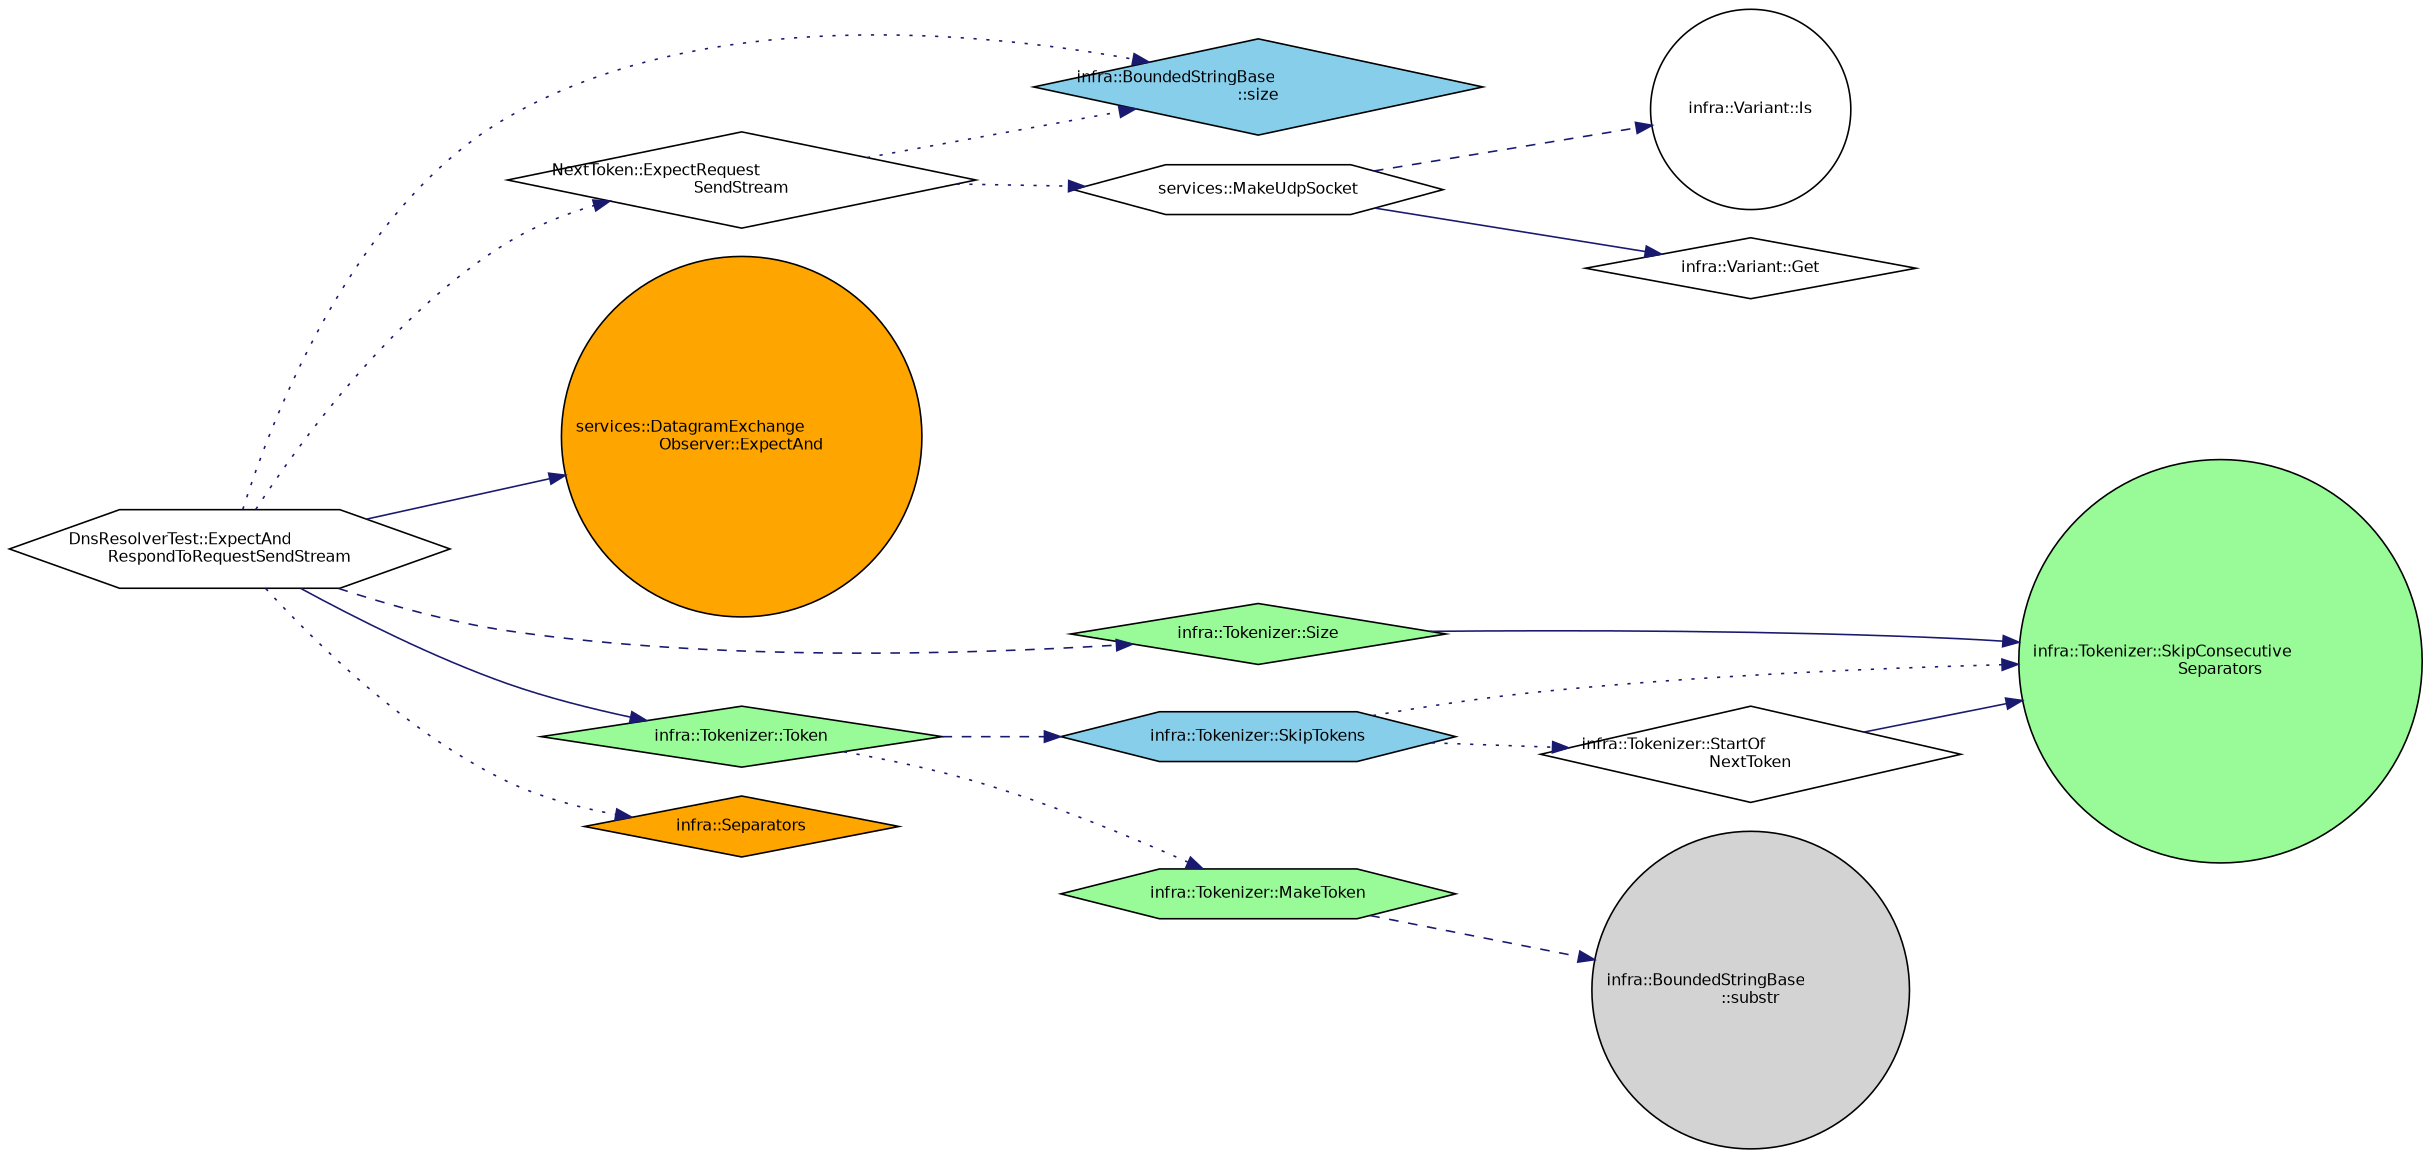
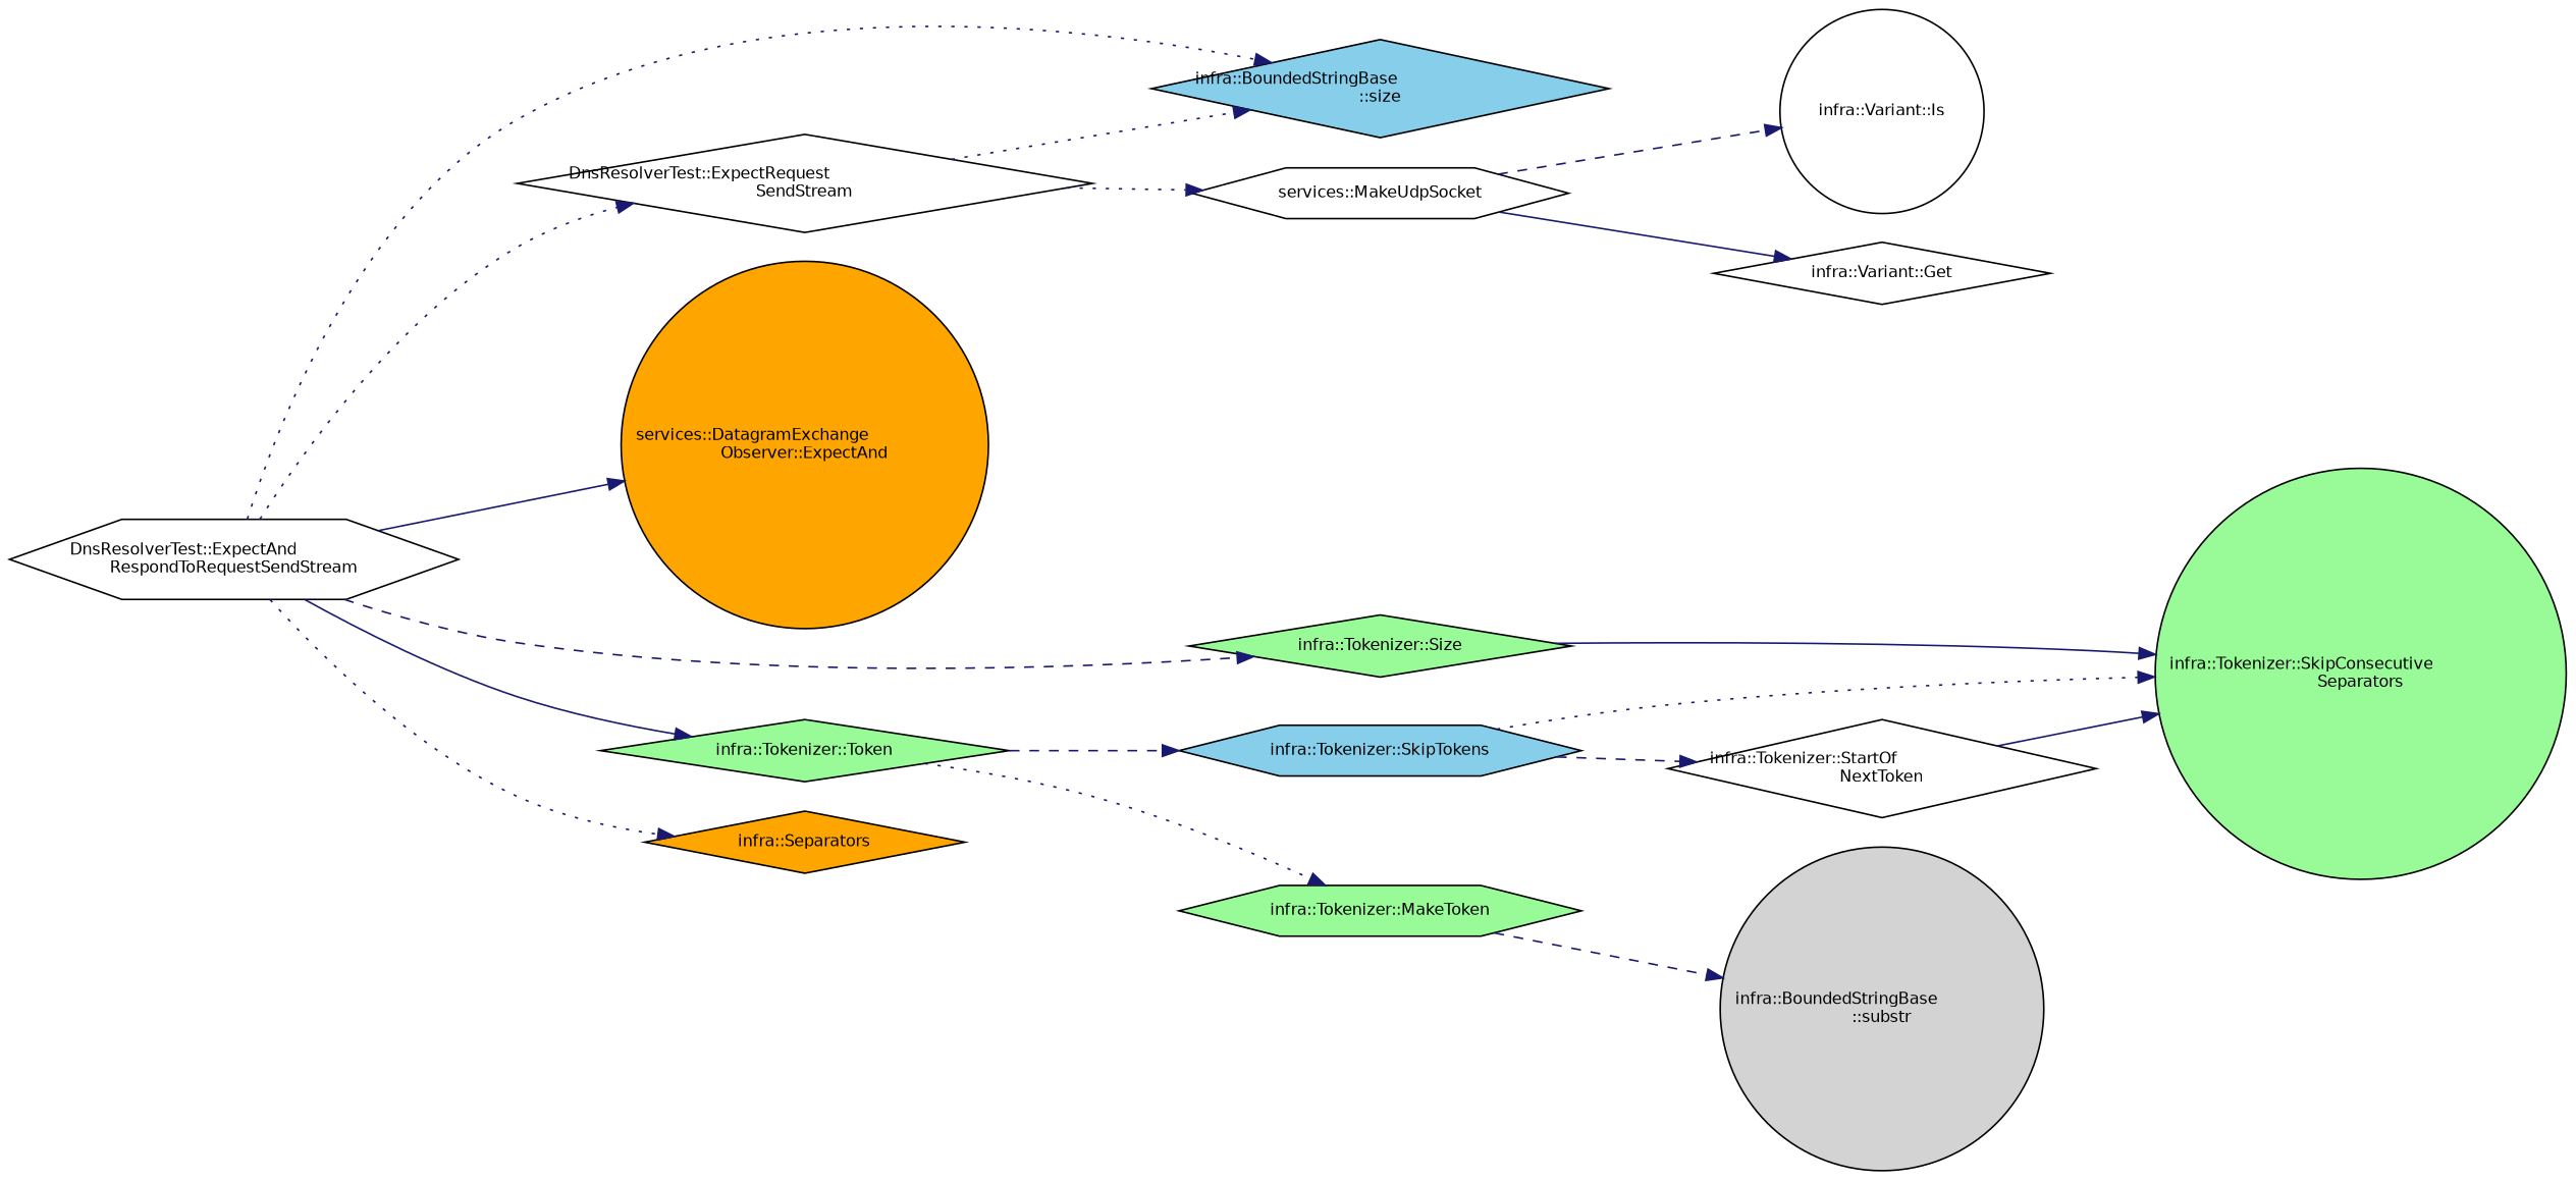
  digraph {
    rankdir=LR
    node [color=black fillcolor=white fontname=Helvetica fontsize=10 shape=diamond style=filled]
    edge [color=midnightblue fontname=Helvetica fontsize=10 labelfontname=Helvetica labelfontsize=10 style=dotted]
    n1 [fontcolor=black height=0.2 label="DnsResolverTest::ExpectAnd\lRespondToRequestSendStream" shape=hexagon width=0.4]
-   n2 [height=0.2 label="NextToken::ExpectRequest\lSendStream" width=0.4]
+   n2 [height=0.2 label="DnsResolverTest::ExpectRequest\lSendStream" width=0.4]
    n3 [fillcolor=skyblue height=0.2 label="infra::BoundedStringBase\l::size" width=0.4]
    n4 [fillcolor=orange height=0.2 label="services::DatagramExchange\lObserver::ExpectAnd" shape=circle width=0.4]
    n5 [fillcolor=palegreen height=0.2 label="infra::Tokenizer::Size" width=0.4]
    n6 [fillcolor=palegreen height=0.2 label="infra::Tokenizer::Token" width=0.4]
    n7 [fillcolor=orange height=0.2 label="infra::Separators" width=0.4]
    n8 [height=0.2 label="services::MakeUdpSocket" shape=hexagon width=0.4]
    n9 [fillcolor=palegreen height=0.2 label="infra::Tokenizer::SkipConsecutive\lSeparators" shape=circle width=0.4]
    n10 [fillcolor=skyblue height=0.2 label="infra::Tokenizer::SkipTokens" shape=hexagon width=0.4]
    n11 [fillcolor=palegreen height=0.2 label="infra::Tokenizer::MakeToken" shape=hexagon width=0.4]
    n12 [height=0.2 label="infra::Variant::Is" shape=circle width=0.4]
    n13 [height=0.2 label="infra::Variant::Get" width=0.4]
    n14 [height=0.2 label="infra::Tokenizer::StartOf\lNextToken" width=0.4]
    n15 [fillcolor=lightgrey height=0.2 label="infra::BoundedStringBase\l::substr" shape=circle width=0.4]
    n1 -> n2
    n1 -> n3
    n1 -> n4 [style=solid]
    n1 -> n5 [style=dashed]
    n1 -> n6 [style=solid]
    n1 -> n7
    n2 -> n3
    n2 -> n8
    n5 -> n9 [style=solid]
    n6 -> n10 [style=dashed]
    n6 -> n11
    n8 -> n12 [style=dashed]
    n8 -> n13 [style=solid]
    n10 -> n9
-   n10 -> n14
+   n10 -> n14 [style=dashed]
    n11 -> n15 [style=dashed]
    n14 -> n9 [style=solid]
  }
